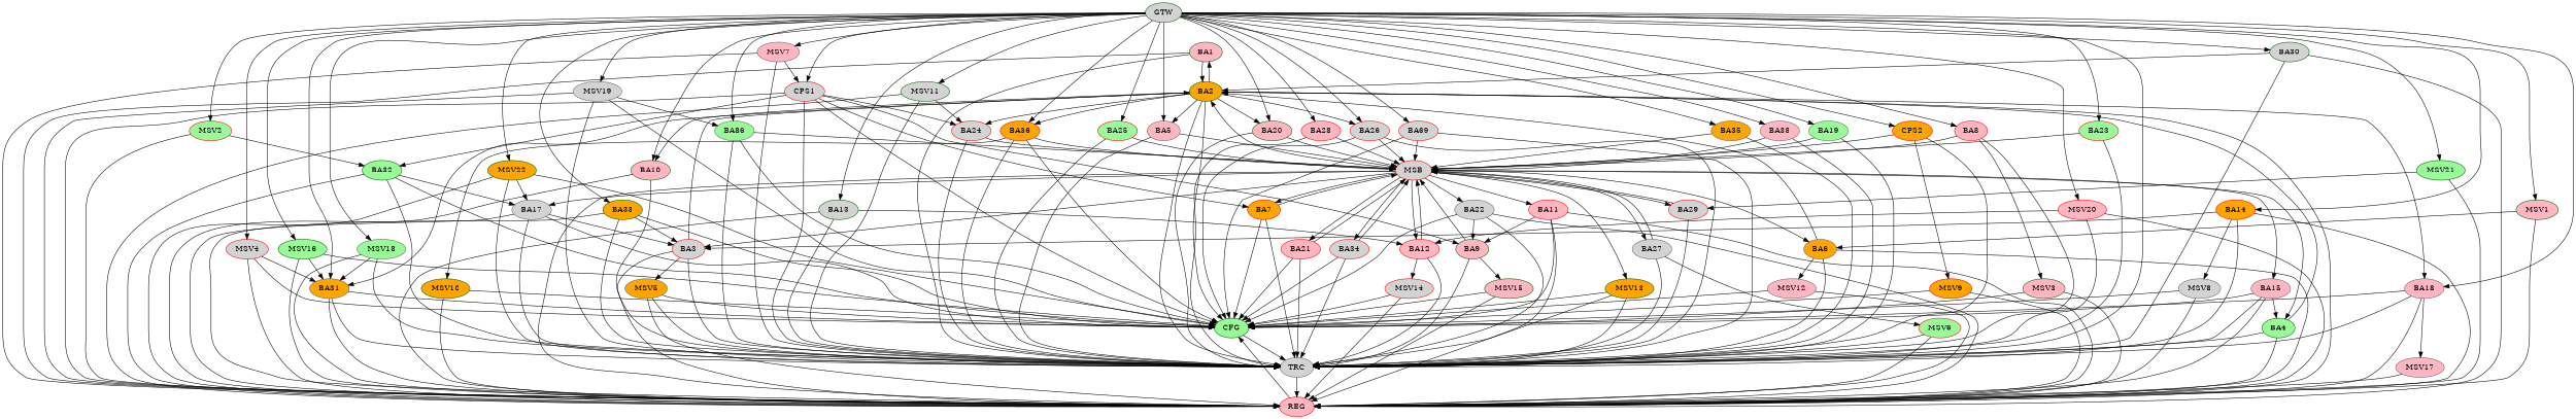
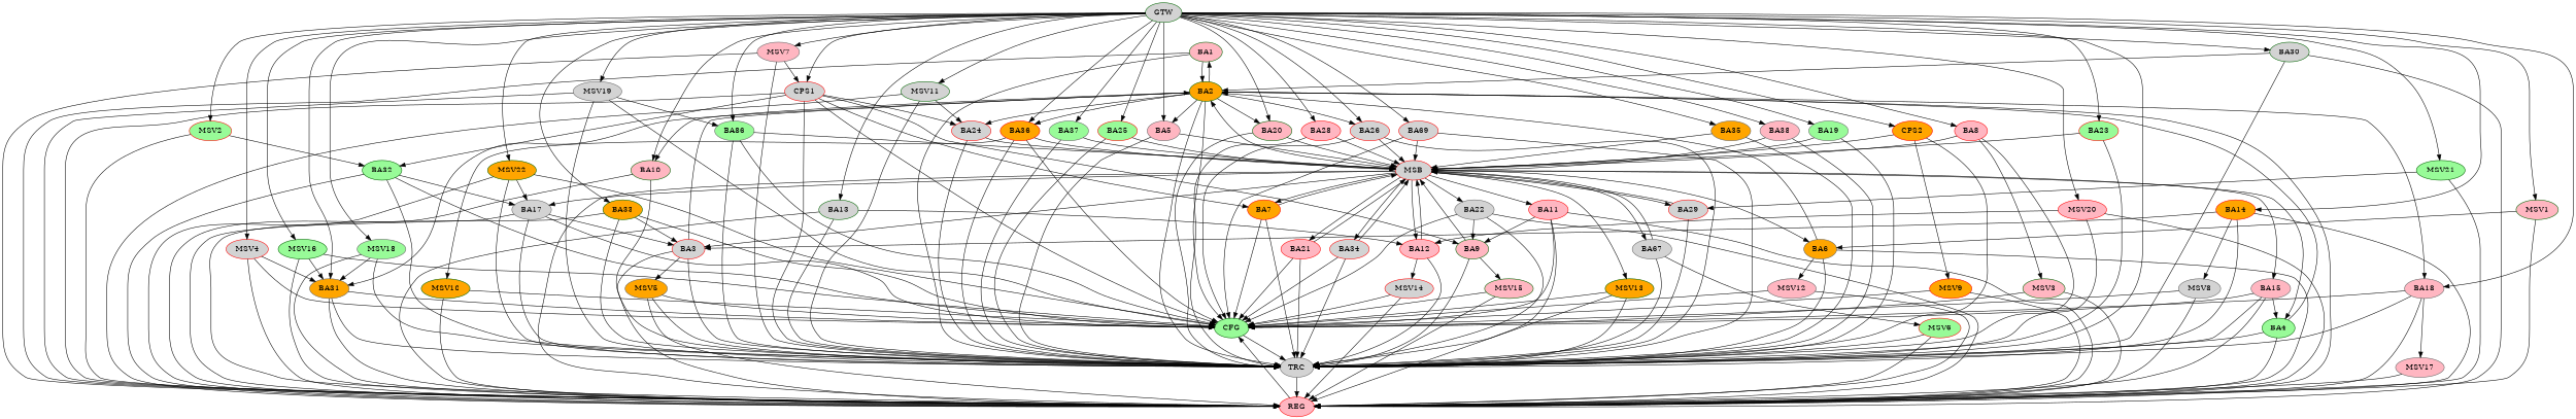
  strict digraph {
    node [color=red fillcolor=lightpink style=filled]
    n1 [color=darkgreen label=BA1]
    n2 [color=darkgreen fillcolor=orange label=BA2]
    n3 [label=REG]
    n4 [color=gray40 fillcolor=lightgrey label=TRC]
    n5 [color=gray40 label=BA5]
    n6 [color=darkgreen label=BA10]
    n7 [color=gray40 label=BA18]
    n8 [color=darkgreen label=BA20]
    n9 [fillcolor=lightgrey label=BA24]
    n10 [fillcolor=lightgrey label=BA26]
    n11 [color=gray40 fillcolor=orange label=BA31]
    n12 [fillcolor=orange label=BA36]
    n13 [color=darkgreen fillcolor=palegreen label=CFG]
    n14 [fillcolor=lightgrey label=MSB]
    n15 [color=gray40 label=MSV17]
    n16 [color=darkgreen fillcolor=orange label=MSV10]
    n17 [fillcolor=lightgrey label=BA3]
    n18 [color=gray40 fillcolor=orange label=MSV5]
    n19 [color=darkgreen fillcolor=palegreen label=BA4]
    n20 [color=gray40 fillcolor=orange label=BA6]
    n21 [fillcolor=orange label=BA7]
    n22 [label=BA11]
    n23 [label=BA12]
    n24 [color=gray40 label=BA15]
    n25 [color=gray40 fillcolor=lightgrey label=BA17]
    n26 [label=BA21]
    n27 [color=gray40 fillcolor=lightgrey label=BA22]
-   n28 [color=gray40 fillcolor=lightgrey label=BA27]
+   n28 [color=gray40 fillcolor=lightgrey label=BA67]
    n29 [fillcolor=lightgrey label=BA29]
    n30 [fillcolor=lightgrey label=BA34]
    n31 [color=darkgreen fillcolor=orange label=MSV13]
    n32 [color=gray40 label=MSV12]
    n33 [label=BA8]
    n34 [color=darkgreen label=MSV3]
    n35 [color=darkgreen label=BA9]
    n36 [color=darkgreen label=MSV15]
    n37 [fillcolor=lightgrey label=MSV14]
    n38 [color=darkgreen fillcolor=lightgrey label=BA13]
    n39 [fillcolor=orange label=BA14]
    n40 [color=gray40 fillcolor=lightgrey label=MSV8]
    n41 [color=gray40 fillcolor=palegreen label=BA86]
    n42 [color=gray40 fillcolor=palegreen label=BA19]
    n43 [fillcolor=palegreen label=BA23]
    n44 [fillcolor=palegreen label=BA25]
    n45 [fillcolor=palegreen label=MSV6]
    n46 [label=BA28]
    n47 [color=darkgreen fillcolor=lightgrey label=BA30]
    n48 [color=darkgreen fillcolor=palegreen label=BA32]
    n49 [color=darkgreen fillcolor=orange label=BA33]
    n50 [color=gray40 fillcolor=orange label=BA35]
+   n51 [color=gray40 fillcolor=palegreen label=BA37]
    n52 [color=gray40 label=BA38]
    n53 [fillcolor=lightgrey label=BA69]
    n54 [fillcolor=lightgrey label=CPS1]
    n55 [fillcolor=orange label=CPS2]
    n56 [fillcolor=orange label=MSV9]
    n57 [color=darkgreen fillcolor=lightgrey label=GTW]
    n58 [color=darkgreen label=MSV1]
    n59 [fillcolor=palegreen label=MSV2]
    n60 [fillcolor=lightgrey label=MSV4]
    n61 [color=gray40 label=MSV7]
    n62 [color=darkgreen fillcolor=lightgrey label=MSV11]
    n63 [color=darkgreen fillcolor=palegreen label=MSV16]
    n64 [color=gray40 fillcolor=palegreen label=MSV18]
    n65 [color=gray40 fillcolor=lightgrey label=MSV19]
    n66 [label=MSV20]
    n67 [color=darkgreen fillcolor=palegreen label=MSV21]
    n68 [color=darkgreen fillcolor=orange label=MSV22]
    n1 -> n2
    n1 -> n3
    n1 -> n4
    n2 -> n1
    n2 -> n3
    n2 -> n4
    n2 -> n5
    n2 -> n6
    n2 -> n7
    n2 -> n8
    n2 -> n9
    n2 -> n10
    n2 -> n11
    n2 -> n12
    n2 -> n13
    n3 -> n13
    n4 -> n3
    n5 -> n4
    n5 -> n14
    n6 -> n3
    n6 -> n4
    n7 -> n3
    n7 -> n4
    n7 -> n13
    n7 -> n15
    n8 -> n4
    n8 -> n14
    n9 -> n4
    n9 -> n14
    n10 -> n4
    n10 -> n13
    n10 -> n14
    n11 -> n3
    n11 -> n4
    n11 -> n13
    n12 -> n4
    n12 -> n13
    n12 -> n14
    n12 -> n16
    n13 -> n4
    n14 -> n2
    n14 -> n3
    n14 -> n17
    n14 -> n19
    n14 -> n20
    n14 -> n21
    n14 -> n22
    n14 -> n23
    n14 -> n24
    n14 -> n25
    n14 -> n26
    n14 -> n27
    n14 -> n28
    n14 -> n29
    n14 -> n30
    n14 -> n31
    n15 -> n3
    n16 -> n3
    n16 -> n13
    n17 -> n2
    n17 -> n3
    n17 -> n4
    n17 -> n18
    n18 -> n3
    n18 -> n4
    n18 -> n13
    n19 -> n2
    n19 -> n3
    n19 -> n4
    n20 -> n2
    n20 -> n3
    n20 -> n4
    n20 -> n32
    n21 -> n4
    n21 -> n13
    n21 -> n14
    n22 -> n3
    n22 -> n4
    n22 -> n13
    n22 -> n35
    n23 -> n4
    n23 -> n14
    n23 -> n37
    n24 -> n3
    n24 -> n4
    n24 -> n13
    n24 -> n19
    n25 -> n3
    n25 -> n4
    n25 -> n13
    n25 -> n17
    n26 -> n4
    n26 -> n13
    n26 -> n14
    n27 -> n3
    n27 -> n4
    n27 -> n13
    n27 -> n35
    n28 -> n4
    n28 -> n14
    n28 -> n45
    n29 -> n4
    n29 -> n14
    n30 -> n4
    n30 -> n13
    n30 -> n14
    n31 -> n3
    n31 -> n4
    n31 -> n13
    n32 -> n3
    n32 -> n13
    n33 -> n4
    n33 -> n14
    n33 -> n34
    n34 -> n3
    n34 -> n13
    n35 -> n4
    n35 -> n14
    n35 -> n36
    n36 -> n3
    n36 -> n13
    n37 -> n3
    n37 -> n13
    n38 -> n3
    n38 -> n4
    n38 -> n23
    n39 -> n3
    n39 -> n4
    n39 -> n17
    n39 -> n40
    n40 -> n3
    n40 -> n13
    n41 -> n4
    n41 -> n13
    n41 -> n14
    n42 -> n4
    n42 -> n14
    n43 -> n4
    n43 -> n14
    n44 -> n4
    n44 -> n14
    n45 -> n3
    n45 -> n4
    n46 -> n4
    n46 -> n14
    n47 -> n2
    n47 -> n3
    n47 -> n4
    n48 -> n3
    n48 -> n4
    n48 -> n13
    n48 -> n25
    n49 -> n3
    n49 -> n4
    n49 -> n13
    n49 -> n17
    n50 -> n4
    n50 -> n14
+   n51 -> n4
+   n51 -> n14
    n52 -> n4
    n52 -> n14
    n53 -> n4
    n53 -> n13
    n53 -> n14
    n54 -> n3
    n54 -> n4
    n54 -> n9
    n54 -> n13
    n54 -> n21
    n54 -> n35
    n54 -> n48
    n55 -> n4
    n55 -> n14
    n55 -> n56
    n56 -> n3
    n56 -> n13
    n57 -> n4
    n57 -> n5
    n57 -> n6
    n57 -> n7
    n57 -> n8
    n57 -> n10
    n57 -> n11
    n57 -> n12
    n57 -> n33
    n57 -> n38
    n57 -> n39
    n57 -> n41
    n57 -> n42
    n57 -> n43
    n57 -> n44
    n57 -> n46
    n57 -> n47
    n57 -> n49
    n57 -> n50
+   n57 -> n51
    n57 -> n52
    n57 -> n53
    n57 -> n54
    n57 -> n55
    n57 -> n58
    n57 -> n59
    n57 -> n60
    n57 -> n61
    n57 -> n62
    n57 -> n63
    n57 -> n64
    n57 -> n65
    n57 -> n66
    n57 -> n67
    n57 -> n68
    n58 -> n3
    n58 -> n20
    n59 -> n3
    n59 -> n48
    n60 -> n3
    n60 -> n11
    n60 -> n13
    n61 -> n3
    n61 -> n4
    n61 -> n54
    n62 -> n3
    n62 -> n4
    n62 -> n9
    n63 -> n3
    n63 -> n11
    n63 -> n13
    n64 -> n3
    n64 -> n4
    n64 -> n11
    n65 -> n3
    n65 -> n4
    n65 -> n13
    n65 -> n41
    n66 -> n3
    n66 -> n4
    n66 -> n23
    n67 -> n3
    n67 -> n29
    n68 -> n3
    n68 -> n4
    n68 -> n13
    n68 -> n25
  }
